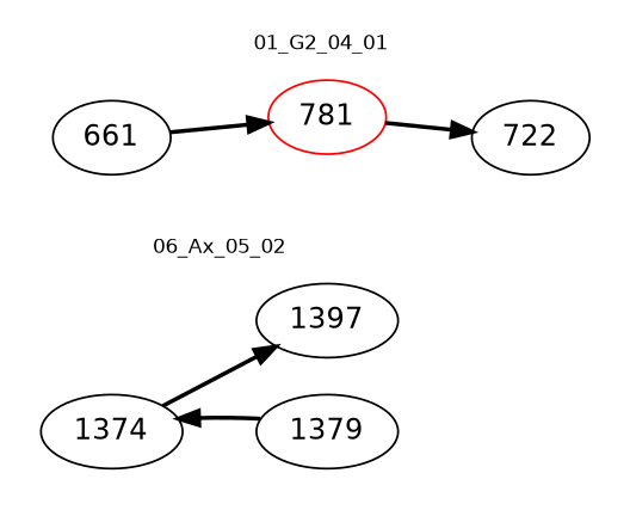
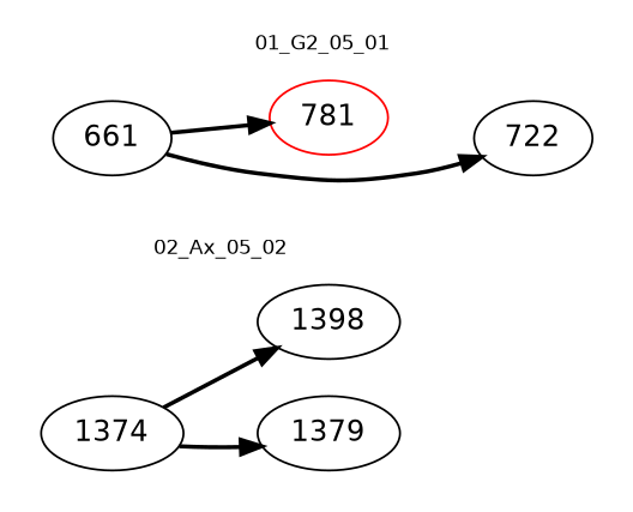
  digraph {
    fontname="DejaVu Sans"
    rankdir=LR
    node [color=black fontname="DejaVu Sans"]
    edge [color=black fontname="DejaVu Sans" style=bold]
    n1 [label=1374]
    n2 [label=1379]
-   n3 [label=1397]
+   n3 [label=1398]
    n4 [label=661]
    n5 [label=722]
    n6 [color=red label=781]
    subgraph cluster_1 {
      color=white
      fontsize=10
-     label="06_Ax_05_02"
+     label="02_Ax_05_02"
      n1
      n2
      n3
    }
    subgraph cluster_2 {
      color=white
      fontsize=10
-     label="01_G2_04_01"
+     label="01_G2_05_01"
      n4
      n5
      n6
    }
-   n2 -> n1
+   n1 -> n2
    n1 -> n3
-   n6 -> n5
+   n4 -> n5
    n4 -> n6
  }
